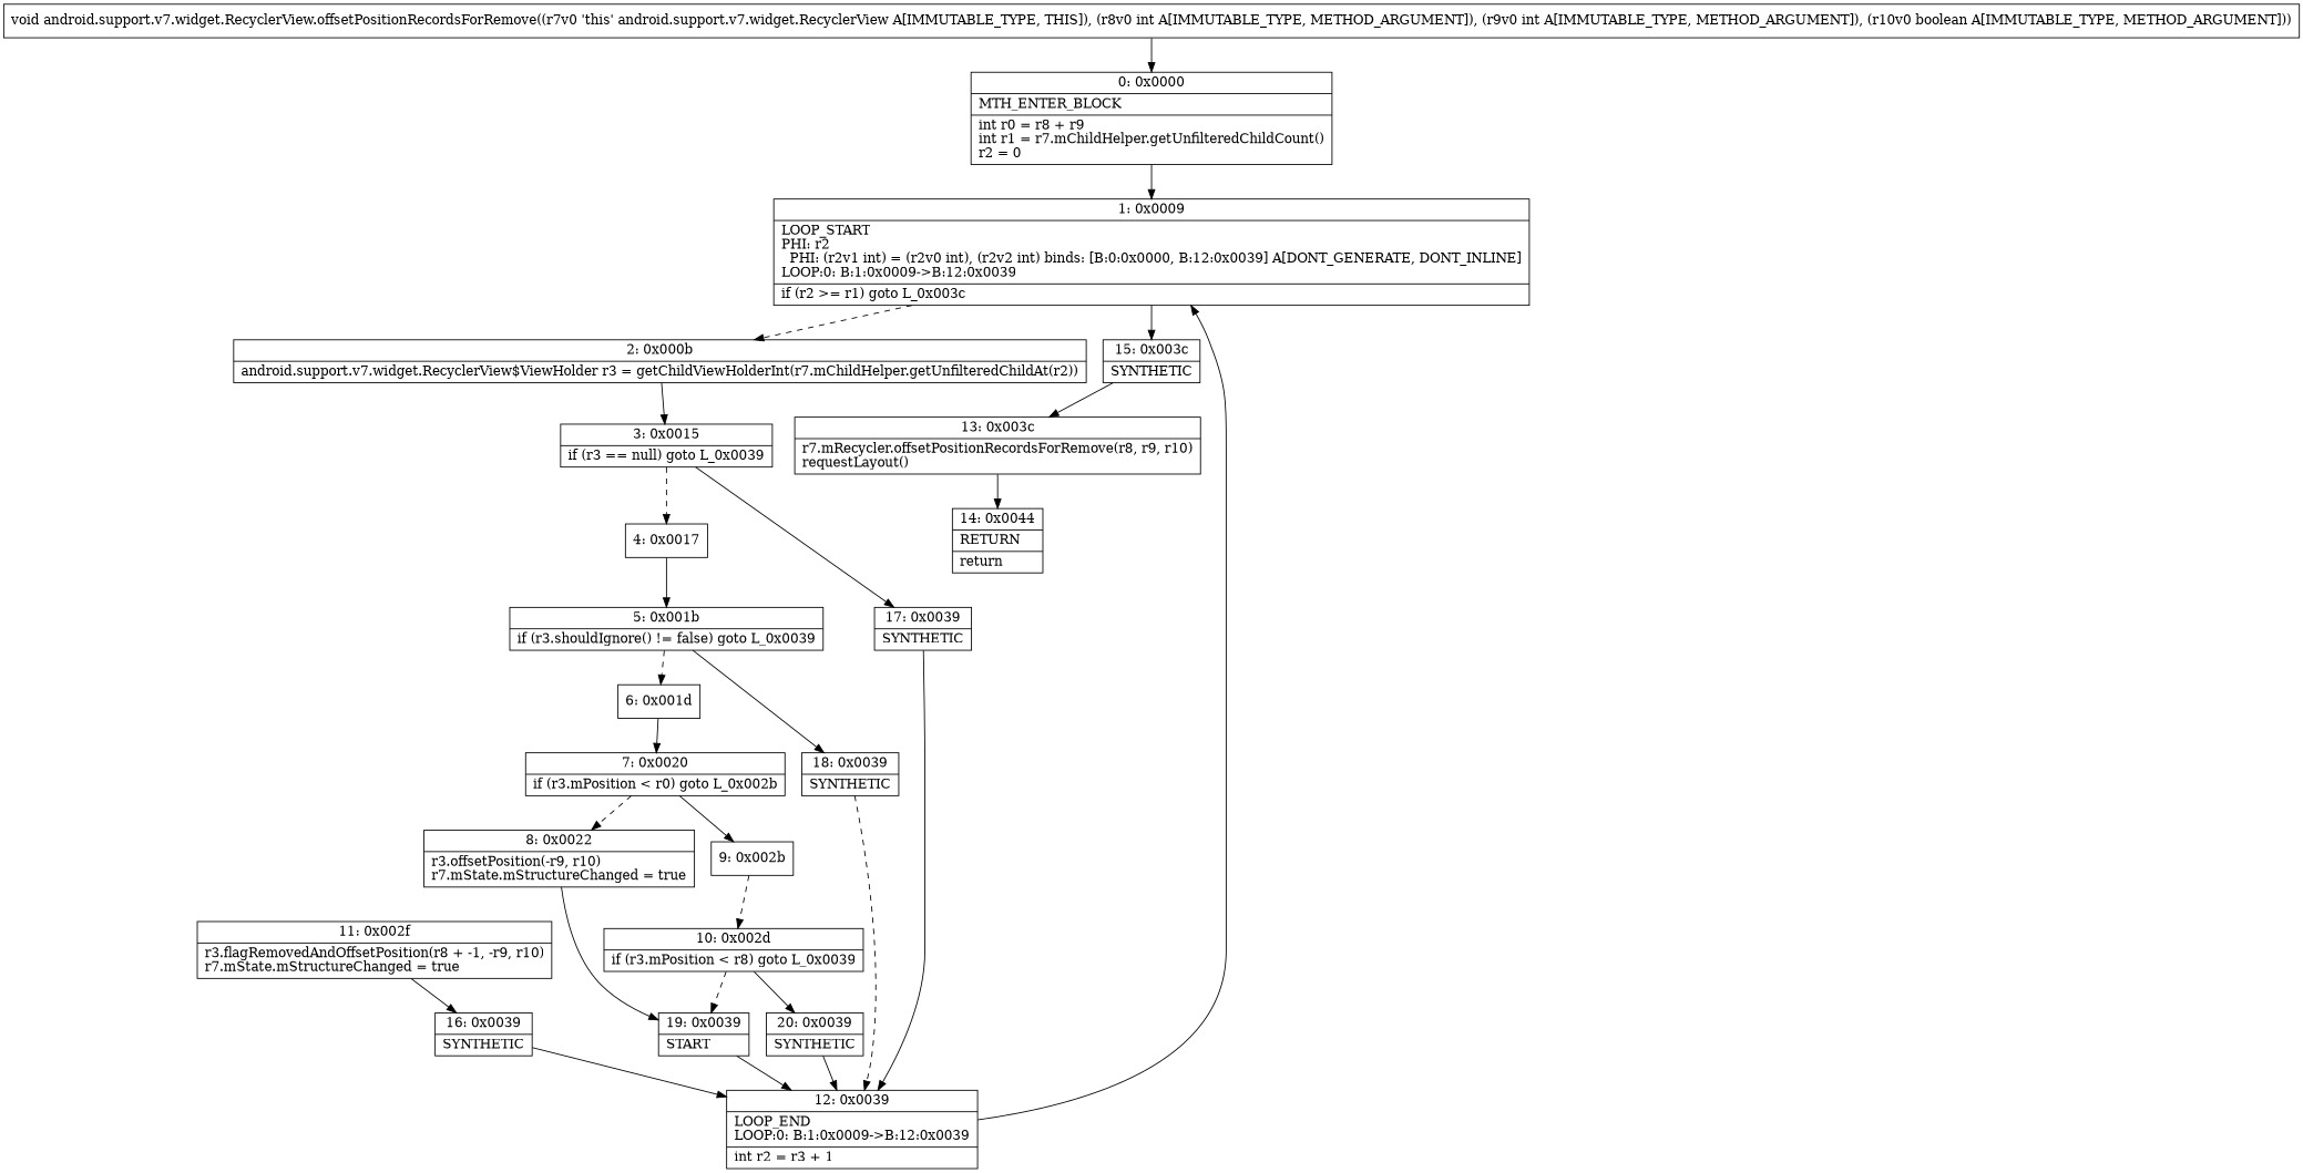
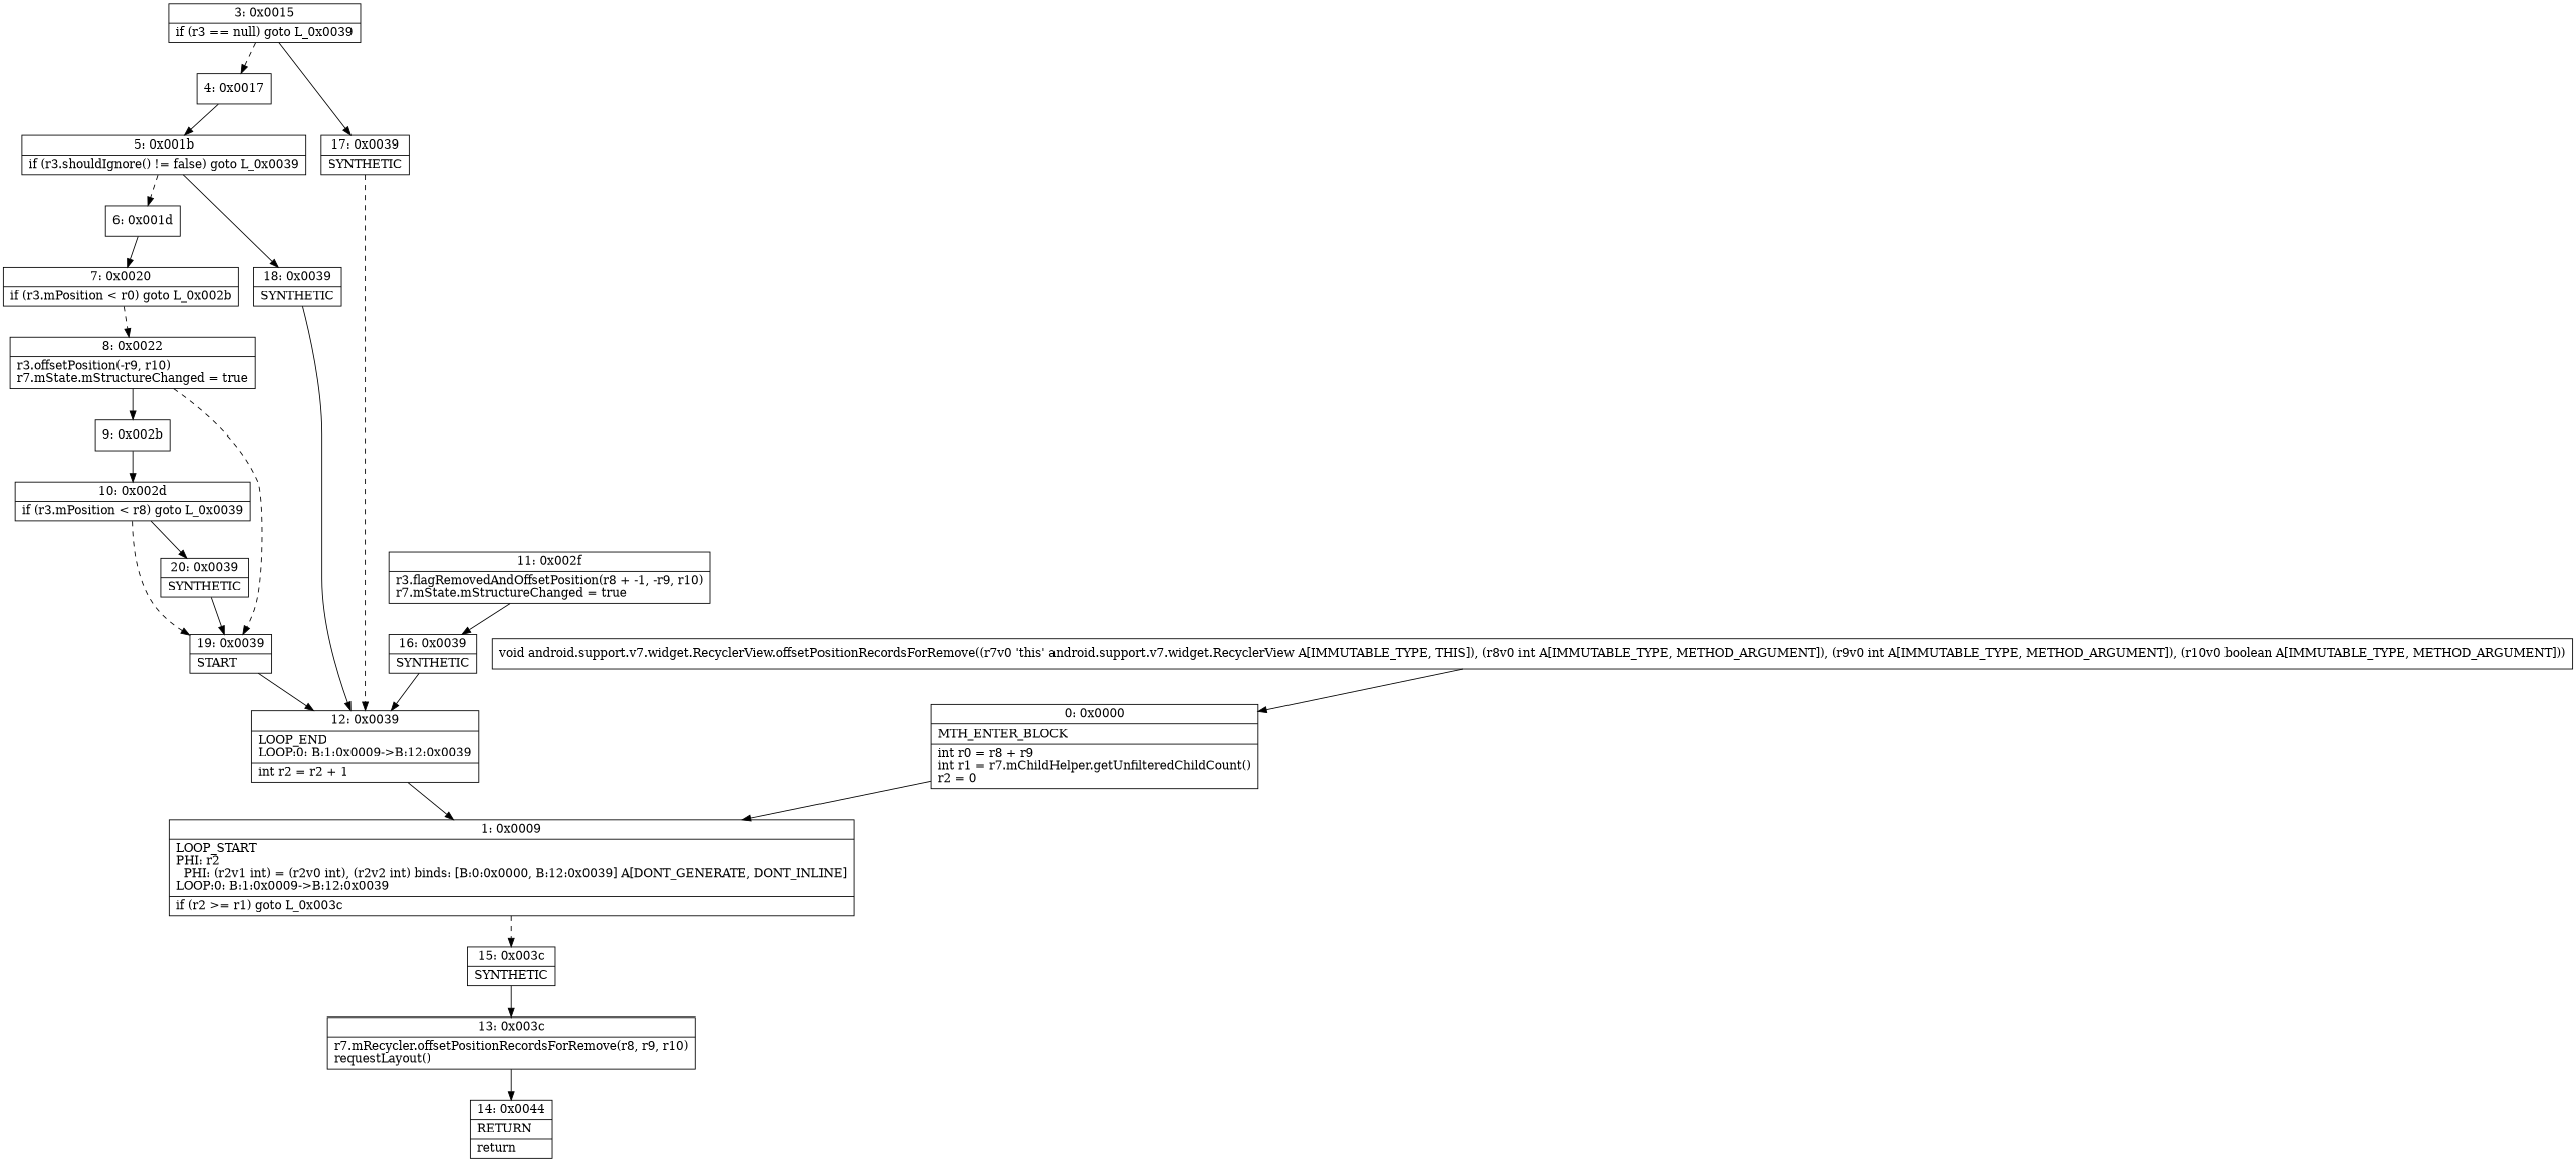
  digraph {
    node [shape=record]
    n1 [label="{0\:\ 0x0000|MTH_ENTER_BLOCK\l|int r0 = r8 + r9\lint r1 = r7.mChildHelper.getUnfilteredChildCount()\lr2 = 0\l}"]
    n2 [label="{1\:\ 0x0009|LOOP_START\lPHI: r2 \l  PHI: (r2v1 int) = (r2v0 int), (r2v2 int) binds: [B:0:0x0000, B:12:0x0039] A[DONT_GENERATE, DONT_INLINE]\lLOOP:0: B:1:0x0009\-\>B:12:0x0039\l|if (r2 \>= r1) goto L_0x003c\l}"]
-   n3 [label="{2\:\ 0x000b|android.support.v7.widget.RecyclerView$ViewHolder r3 = getChildViewHolderInt(r7.mChildHelper.getUnfilteredChildAt(r2))\l}"]
    n4 [label="{15\:\ 0x003c|SYNTHETIC\l}"]
    n5 [label="{3\:\ 0x0015|if (r3 == null) goto L_0x0039\l}"]
    n6 [label="{13\:\ 0x003c|r7.mRecycler.offsetPositionRecordsForRemove(r8, r9, r10)\lrequestLayout()\l}"]
    n7 [label="{4\:\ 0x0017}"]
    n8 [label="{17\:\ 0x0039|SYNTHETIC\l}"]
    n9 [label="{5\:\ 0x001b|if (r3.shouldIgnore() != false) goto L_0x0039\l}"]
-   n10 [label="{12\:\ 0x0039|LOOP_END\lLOOP:0: B:1:0x0009\-\>B:12:0x0039\l|int r2 = r3 + 1\l}"]
+   n10 [label="{12\:\ 0x0039|LOOP_END\lLOOP:0: B:1:0x0009\-\>B:12:0x0039\l|int r2 = r2 + 1\l}"]
    n11 [label="{6\:\ 0x001d}"]
    n12 [label="{18\:\ 0x0039|SYNTHETIC\l}"]
    n13 [label="{7\:\ 0x0020|if (r3.mPosition \< r0) goto L_0x002b\l}"]
    n14 [label="{8\:\ 0x0022|r3.offsetPosition(\-r9, r10)\lr7.mState.mStructureChanged = true\l}"]
    n15 [label="{9\:\ 0x002b}"]
    n16 [label="{19\:\ 0x0039|START\l}"]
    n17 [label="{10\:\ 0x002d|if (r3.mPosition \< r8) goto L_0x0039\l}"]
    n18 [label="{20\:\ 0x0039|SYNTHETIC\l}"]
    n19 [label="{11\:\ 0x002f|r3.flagRemovedAndOffsetPosition(r8 + \-1, \-r9, r10)\lr7.mState.mStructureChanged = true\l}"]
    n20 [label="{16\:\ 0x0039|SYNTHETIC\l}"]
    n21 [label="{14\:\ 0x0044|RETURN\l|return\l}"]
    n22 [label="{void android.support.v7.widget.RecyclerView.offsetPositionRecordsForRemove((r7v0 'this' android.support.v7.widget.RecyclerView A[IMMUTABLE_TYPE, THIS]), (r8v0 int A[IMMUTABLE_TYPE, METHOD_ARGUMENT]), (r9v0 int A[IMMUTABLE_TYPE, METHOD_ARGUMENT]), (r10v0 boolean A[IMMUTABLE_TYPE, METHOD_ARGUMENT])) }"]
    n1 -> n2
-   n2 -> n3 [style=dashed]
-   n2 -> n4
-   n3 -> n5
+   n2 -> n4 [style=dashed]
    n4 -> n6
    n5 -> n7 [style=dashed]
    n5 -> n8
    n6 -> n21
    n7 -> n9
-   n8 -> n10
+   n8 -> n10 [style=dashed]
    n9 -> n11 [style=dashed]
    n9 -> n12
    n10 -> n2
    n11 -> n13
-   n12 -> n10 [style=dashed]
+   n12 -> n10
    n13 -> n14 [style=dashed]
-   n13 -> n15
-   n14 -> n16
-   n15 -> n17 [style=dashed]
+   n14 -> n15
+   n14 -> n16 [style=dashed]
+   n15 -> n17
    n16 -> n10
    n17 -> n16 [style=dashed]
    n17 -> n18
-   n18 -> n10
+   n18 -> n16
    n19 -> n20
    n20 -> n10
    n22 -> n1
  }
